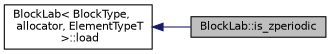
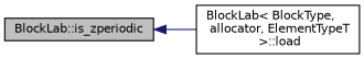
  digraph {
    rankdir=LR
    node [color=black fontname=Helvetica fontsize=10 shape=record style=filled]
    n1 [fillcolor=grey75 fontcolor=black height=0.2 label="BlockLab::is_zperiodic" width=0.4]
    n2 [fillcolor=white height=0.2 label="BlockLab\< BlockType,\l allocator, ElementTypeT\l \>::load" width=0.4]
-   n2 -> n1 [color=midnightblue dir=back fontname=Helvetica fontsize=10 labelfontname=Helvetica labelfontsize=10 style=solid]
+   n1 -> n2 [color=midnightblue dir=back fontname=Helvetica fontsize=10 labelfontname=Helvetica labelfontsize=10 style=solid]
  }
